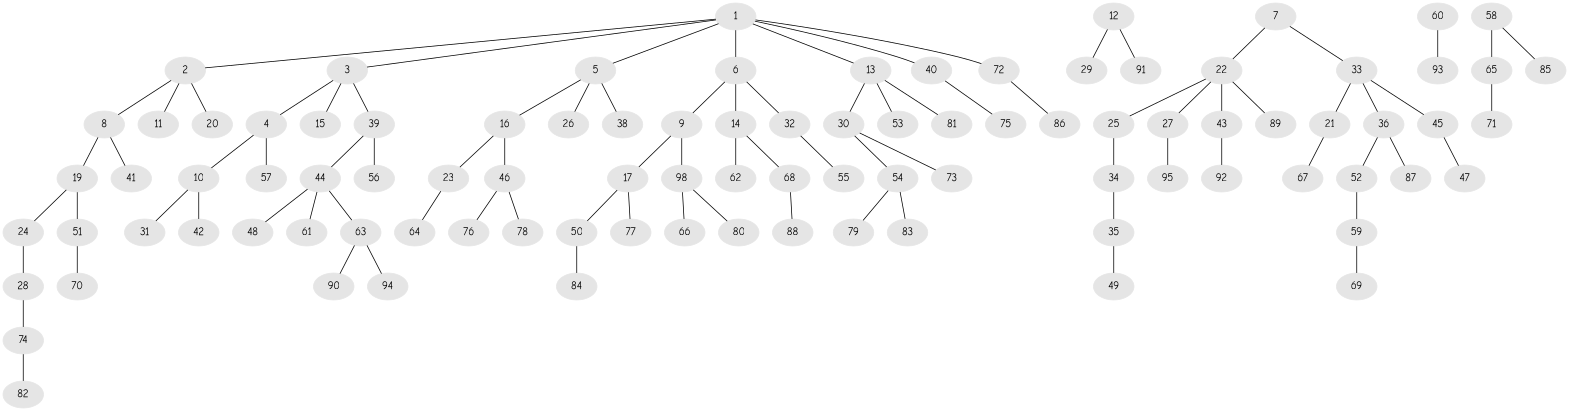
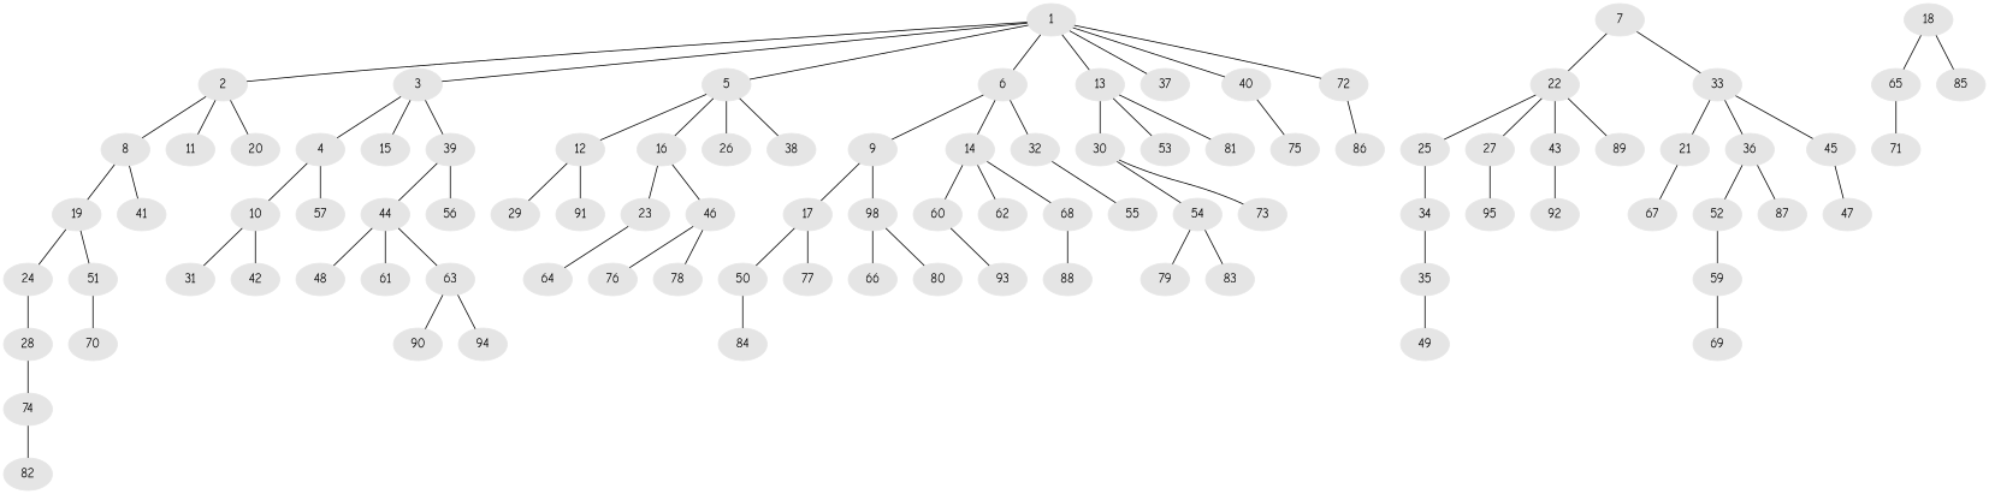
  graph {
    fontname="Comic Neue"
    node [color=gray90 fontname="Comic Neue" style=filled]
    edge [fontname="Comic Neue"]
    1
    2
    3
    5
    6
    13
+   37
    40
    72
    8
    11
    20
    4
    15
    39
    12
    16
    26
    38
    9
    14
    32
    7
    22
    33
    30
    53
    81
    21
    67
    75
    86
    19
    41
    10
    57
    44
    56
    31
    42
    29
    91
    23
    46
    17
    n46 [label=98]
    60
    62
    68
    55
    25
    27
    43
    89
    36
    45
    24
    51
    50
    77
    66
    80
    54
    73
    93
    88
-   18 [label=58]
+   18
    65
    85
    64
    76
    78
    84
    71
    28
    70
    34
    95
    92
    74
    35
    82
    79
    83
    52
    87
    47
    49
    59
    48
    61
    63
    90
    94
    69
    1 -- 2
    1 -- 3
    1 -- 5
    1 -- 6
    1 -- 13
+   1 -- 37
    1 -- 40
    1 -- 72
    2 -- 8
    2 -- 11
    2 -- 20
    3 -- 4
    3 -- 15
    3 -- 39
+   5 -- 12
    5 -- 16
    5 -- 26
    5 -- 38
    6 -- 9
    6 -- 14
    6 -- 32
    13 -- 30
    13 -- 53
    13 -- 81
    40 -- 75
    72 -- 86
    8 -- 19
    8 -- 41
    4 -- 10
    4 -- 57
    39 -- 44
    39 -- 56
    12 -- 29
    12 -- 91
    16 -- 23
    16 -- 46
    9 -- 17
    9 -- n46
+   14 -- 60
    14 -- 62
    14 -- 68
    32 -- 55
    7 -- 22
    7 -- 33
    22 -- 25
    22 -- 27
    22 -- 43
    22 -- 89
    33 -- 21
    33 -- 36
    33 -- 45
    30 -- 54
    30 -- 73
    21 -- 67
    19 -- 24
    19 -- 51
    10 -- 31
    10 -- 42
    44 -- 48
    44 -- 61
    44 -- 63
    23 -- 64
    46 -- 76
    46 -- 78
    17 -- 50
    17 -- 77
    n46 -- 66
    n46 -- 80
    60 -- 93
    68 -- 88
    25 -- 34
    27 -- 95
    43 -- 92
    36 -- 52
    36 -- 87
    45 -- 47
    24 -- 28
    51 -- 70
    50 -- 84
    54 -- 79
    54 -- 83
    18 -- 65
    18 -- 85
    65 -- 71
    28 -- 74
    34 -- 35
    74 -- 82
    35 -- 49
    52 -- 59
    59 -- 69
    63 -- 90
    63 -- 94
  }
